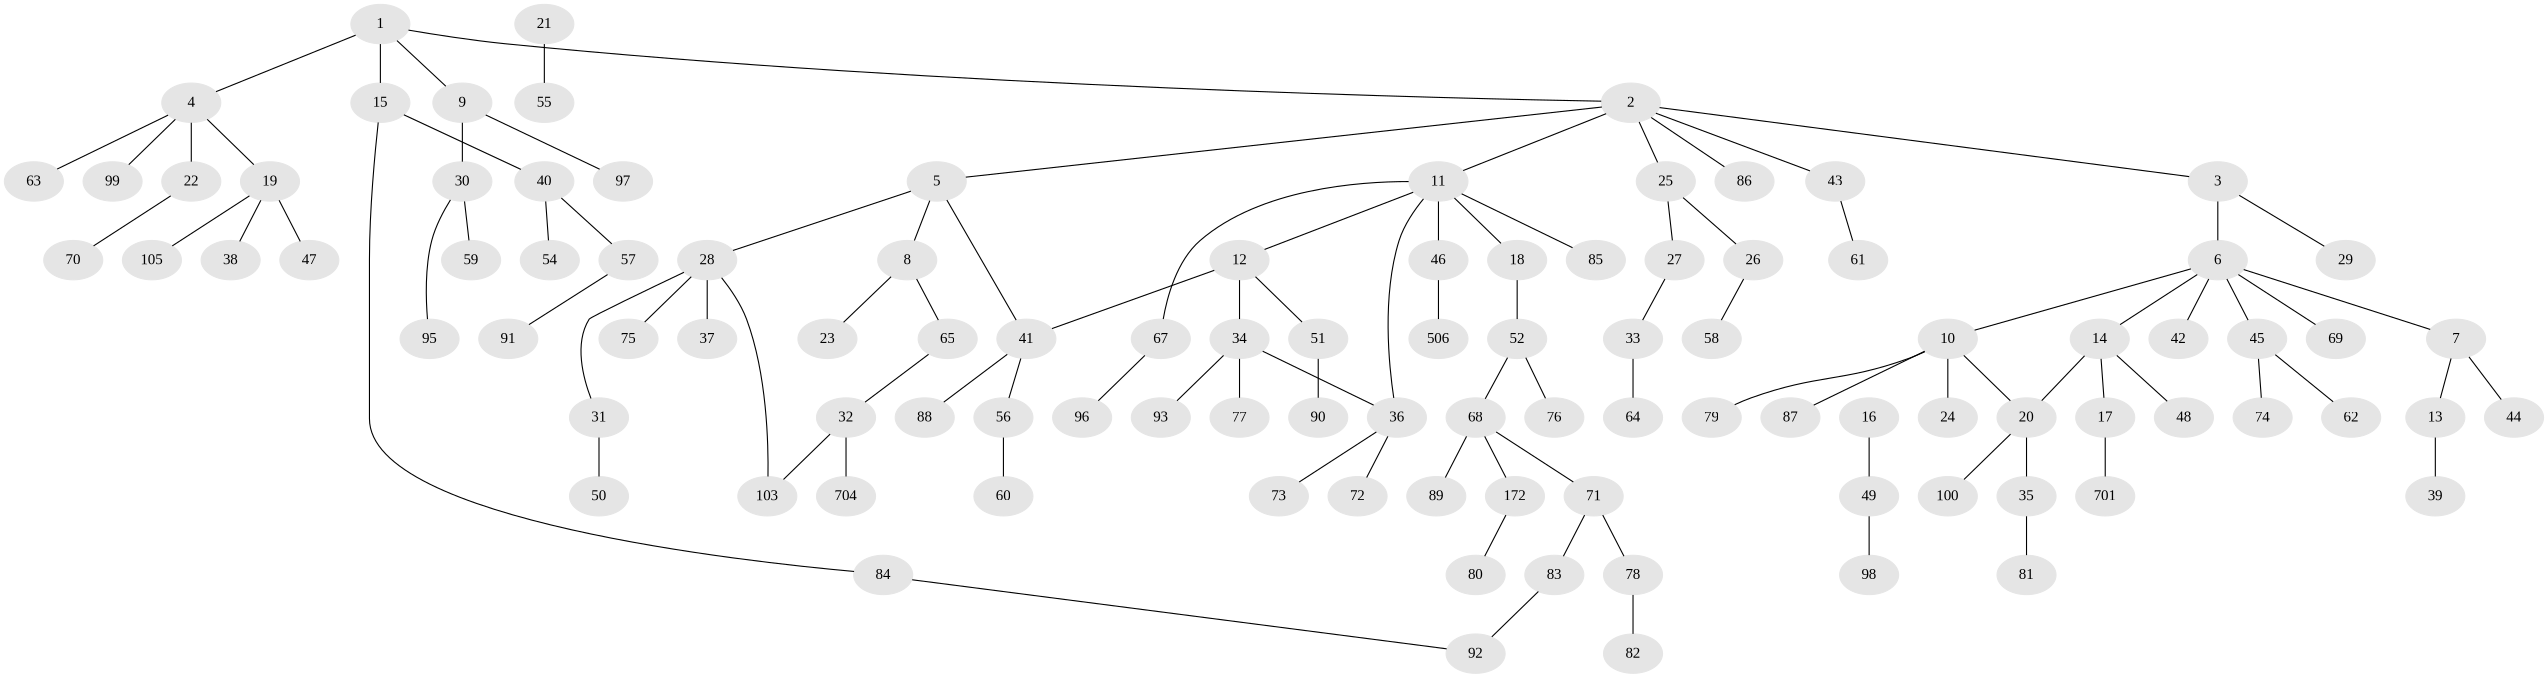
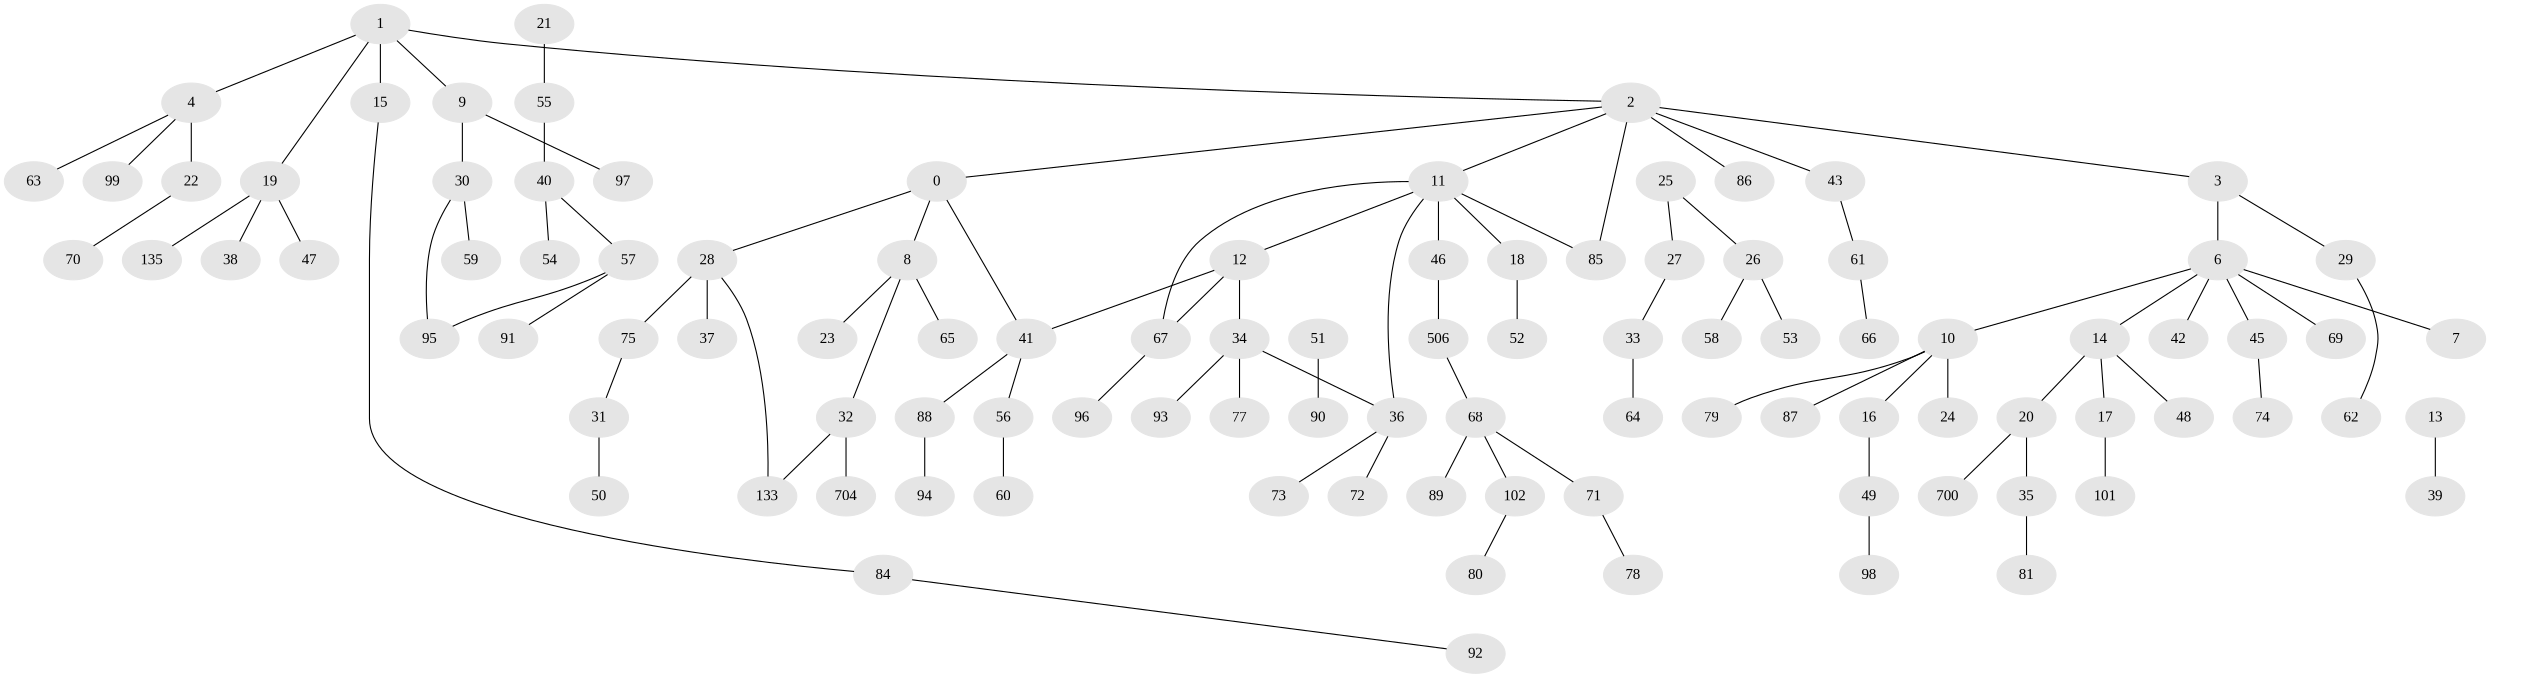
  graph {
    fontname="Liberation Serif"
    node [color=gray90 fontname="Liberation Serif" style=filled]
    edge [fontname="Liberation Serif"]
    1
    2
    4
    9
    15
    3
-   5
+   5 [label=0]
    11
    25
    43
    86
    19
    22
    63
    99
    30
    97
    40
    84
    6
    29
    8
    28
    41
    12
    18
    36
    46
    67
    85
    26
    27
    61
    7
    10
    14
    42
    45
    69
    62
    38
    47
-   105
+   105 [label=135]
    21
    55
    70
    23
    32
    65
    31
    37
    75
-   103
+   103 [label=133]
    56
    88
    13
-   44
    16
    24
    79
    87
    17
    20
    48
    74
    39
    n67 [label=704]
    59
    95
    49
    34
    51
    52
    72
    73
    n76 [label=506]
    96
    77
    93
    90
-   101 [label=701]
+   101
    35
-   100
+   100 [label=700]
    54
    57
    92
    98
    68
-   76
    81
+   53
    58
    33
    64
    50
    91
    60
+   66
    71
    89
-   102 [label=172]
+   102
    78
-   83
    80
-   82
+   94
    1 -- 2
    1 -- 4
    1 -- 9
    1 -- 15
    2 -- 3
    2 -- 5
    2 -- 11
-   2 -- 25
+   2 -- 85
    2 -- 43
    2 -- 86
-   4 -- 19
+   1 -- 19
    4 -- 22
    4 -- 63
    4 -- 99
    9 -- 30
    9 -- 97
-   15 -- 40
+   55 -- 40
    15 -- 84
    3 -- 6
    3 -- 29
    5 -- 8
    5 -- 28
    5 -- 41
    11 -- 12
    11 -- 18
    11 -- 36
    11 -- 46
    11 -- 67
    11 -- 85
    25 -- 26
    25 -- 27
    43 -- 61
    19 -- 38
    19 -- 47
    19 -- 105
    22 -- 70
    30 -- 59
    30 -- 95
    40 -- 54
    40 -- 57
    84 -- 92
    6 -- 7
    6 -- 10
    6 -- 14
    6 -- 42
    6 -- 45
    6 -- 69
-   45 -- 62
+   29 -- 62
    8 -- 23
-   65 -- 32
+   8 -- 32
    8 -- 65
-   28 -- 31
+   75 -- 31
    28 -- 37
    28 -- 75
    28 -- 103
    41 -- 56
    41 -- 88
    12 -- 41
    12 -- 34
-   12 -- 51
+   12 -- 67
    18 -- 52
    36 -- 72
    36 -- 73
    46 -- n76
    67 -- 96
+   26 -- 53
    26 -- 58
    27 -- 33
-   7 -- 13
-   7 -- 44
-   10 -- 20
+   61 -- 66
+   10 -- 16
    10 -- 24
    10 -- 79
    10 -- 87
    14 -- 17
    14 -- 20
    14 -- 48
    45 -- 74
    21 -- 55
    32 -- 103
    32 -- n67
    31 -- 50
    56 -- 60
+   88 -- 94
    13 -- 39
    16 -- 49
    17 -- 101
    20 -- 35
    20 -- 100
    49 -- 98
    34 -- 36
    34 -- 77
    34 -- 93
    51 -- 90
-   52 -- 68
-   52 -- 76
+   n76 -- 68
    35 -- 81
+   57 -- 95
    57 -- 91
    68 -- 71
    68 -- 89
    68 -- 102
    33 -- 64
    71 -- 78
-   71 -- 83
    102 -- 80
-   78 -- 82
-   83 -- 92
  }
